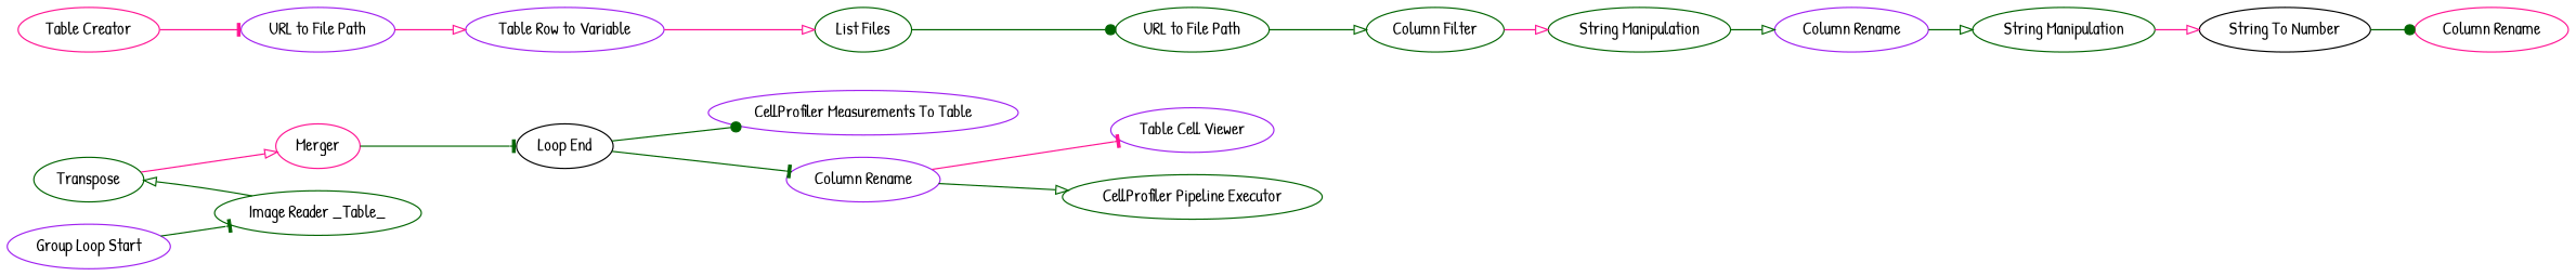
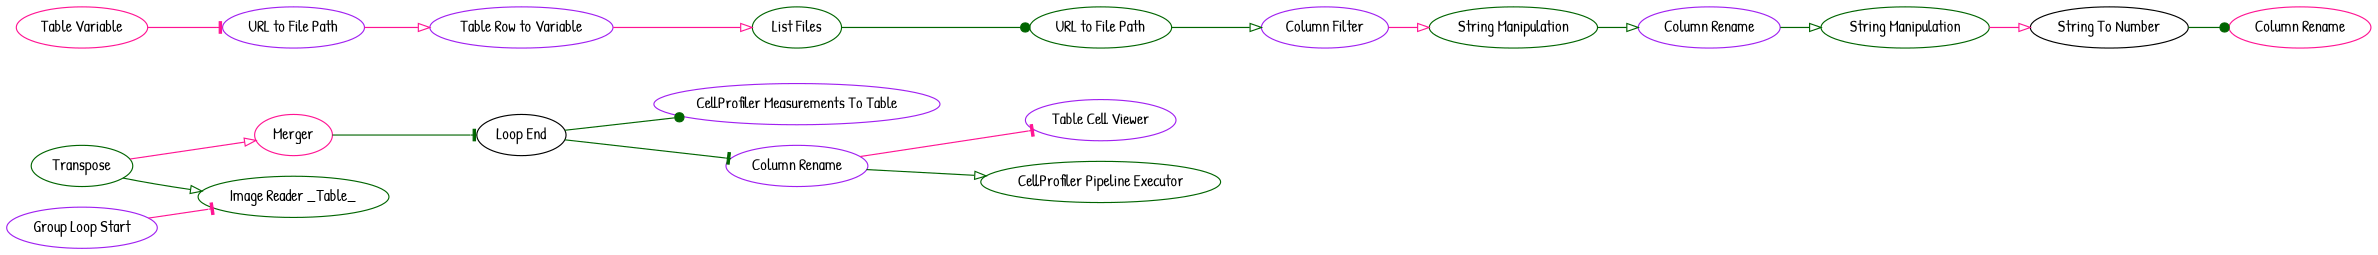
  digraph {
    fontname="Patrick Hand"
    rankdir=LR
    node [color=darkgreen fontname="Patrick Hand"]
    edge [arrowhead=onormal color=darkgreen fontname="Patrick Hand"]
    n1 [label=Transpose]
    n2 [color=deeppink label=Merger]
    n3 [color=black label="Loop End"]
    n4 [label="String Manipulation"]
    n5 [color=purple label="Column Rename"]
    n6 [label="String Manipulation"]
    n7 [label="List Files"]
    n8 [label="URL to File Path"]
-   n9 [label="Column Filter"]
+   n9 [color=purple label="Column Filter"]
    n10 [color=purple label="Table Row to Variable"]
-   n11 [color=deeppink label="Table Creator"]
+   n11 [color=deeppink label="Table Variable"]
    n12 [color=purple label="URL to File Path"]
    n13 [color=purple label="Table Cell Viewer"]
    n14 [color=purple label="Group Loop Start"]
    n15 [label="Image Reader _Table_"]
    n16 [color=purple label="CellProfiler Measurements To Table"]
    n17 [color=purple label="Column Rename"]
    n18 [color=black label="String To Number"]
    n19 [color=deeppink label="Column Rename"]
    n20 [label="CellProfiler Pipeline Executor"]
    n1 -> n2 [color=deeppink]
    n2 -> n3 [arrowhead=tee]
    n3 -> n16 [arrowhead=dot]
    n3 -> n17 [arrowhead=tee]
    n4 -> n5
    n5 -> n6
    n6 -> n18 [color=deeppink]
    n7 -> n8 [arrowhead=dot]
    n8 -> n9
    n9 -> n4 [color=deeppink]
    n10 -> n7 [color=deeppink]
    n11 -> n12 [arrowhead=tee color=deeppink]
    n12 -> n10 [color=deeppink]
-   n14 -> n15 [arrowhead=tee]
-   n15 -> n1
+   n14 -> n15 [arrowhead=tee color=deeppink]
+   n1 -> n15
    n17 -> n13 [arrowhead=tee color=deeppink]
    n17 -> n20
    n18 -> n19 [arrowhead=dot]
  }
